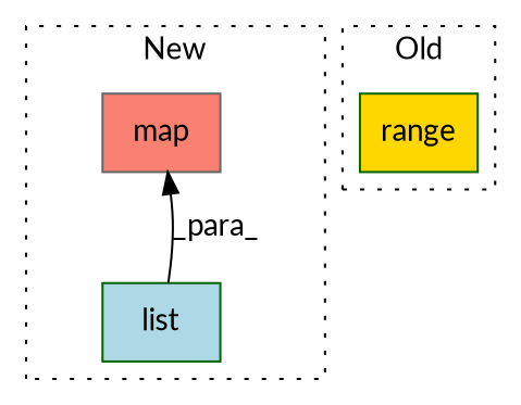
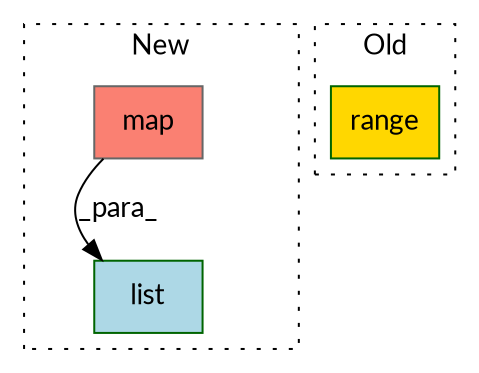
  digraph {
    fontname=Lato
    node [a=32 shape=box style=filled color=darkgreen fontname=Lato]
    n1 [l="4,1" label=map s="192,215" fillcolor=salmon color=gray40]
    n2 [l="5,1" label=list s="187,216" fillcolor=lightblue]
    n3 [l="6,1" label=range s="241,248" fillcolor=gold]
    subgraph cluster_1 {
      label=New
      style=dotted
      n1
      n2
    }
    subgraph cluster_2 {
      label=Old
      style=dotted
      n3
    }
-   n2 -> n1 [label=_para_ style=solid fontname=Lato]
+   n1 -> n2 [label=_para_ style=solid fontname=Lato]
  }
